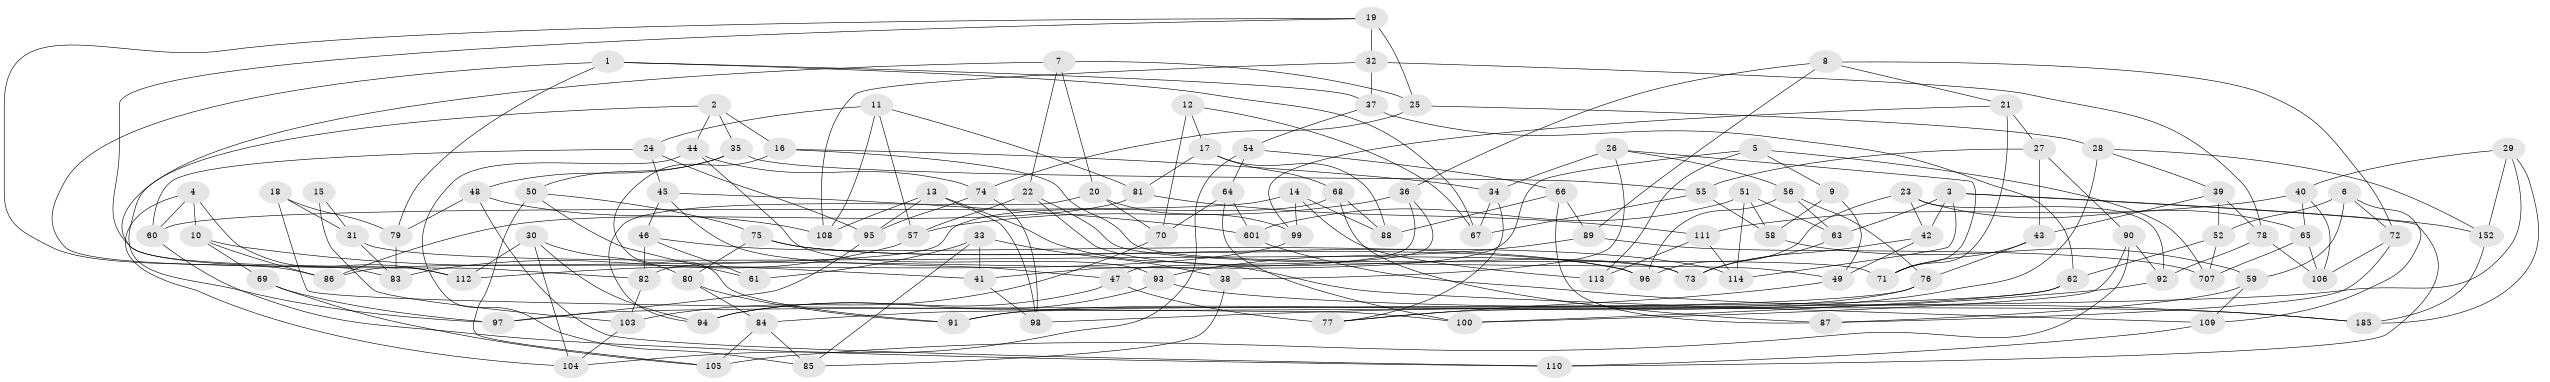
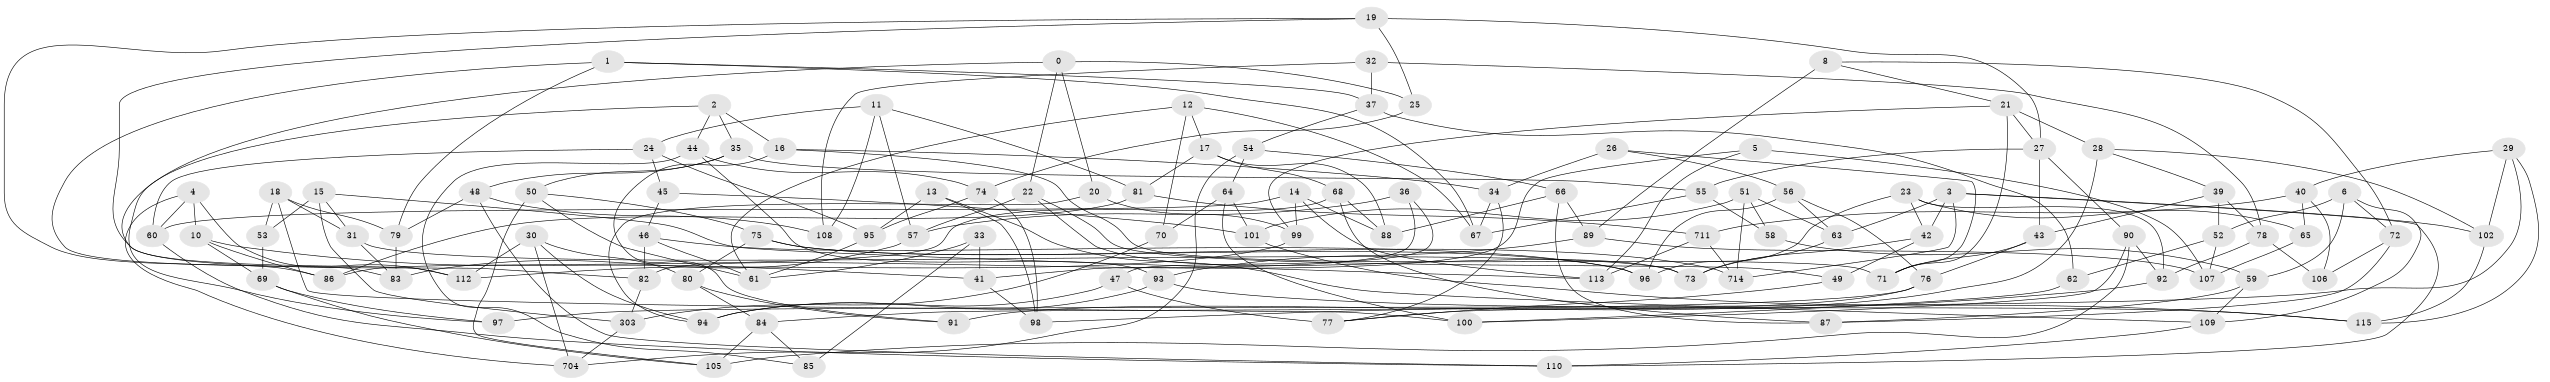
  graph {
    node [color=gray90 style=filled]
    1
    37
    67
    79
    83
    54
    62
    2
    16
    35
    44
    97
    34
    71
    91
    55
    48
    50
    74
    85
    93
    3
    42
-   102 [label=152]
+   102
    110
-   114
+   114 [label=714]
    63
    49
    73
-   115 [label=185]
+   115
    4
    10
    60
-   104
+   104 [label=704]
    112
    41
    69
    86
    5
-   9
    82
-   107 [label=707]
+   107
    113
    58
-   103
+   103 [label=303]
    6
    52
    59
    72
    109
    87
    106
-   7
+   7 [label=0]
    20
    22
    25
    70
    99
    94
    57
    28
    8
    21
    36
    89
    27
    47
    77
+   53
    98
    105
    11
    24
    81
    108
    95
    45
-   111
+   111 [label=711]
    12
    17
    61
    88
    68
    13
    14
    15
    31
    18
    100
    19
    32
    78
    43
    90
    23
    65
    92
    96
    46
-   101 [label=601]
+   101
    39
    26
-   38
    56
    76
    29
    40
    30
    80
    84
    33
    75
    64
    66
    51
    1 -- 37
    1 -- 67
    1 -- 79
    1 -- 83
    37 -- 54
    37 -- 62
    79 -- 83
    54 -- 104
    54 -- 64
    54 -- 66
-   62 -- 91
    62 -- 100
    2 -- 16
    2 -- 35
    2 -- 44
    2 -- 97
    16 -- 34
    16 -- 71
    16 -- 91
    35 -- 55
    35 -- 48
    35 -- 50
    44 -- 74
    44 -- 85
    44 -- 93
    34 -- 67
    34 -- 77
    55 -- 67
    55 -- 58
    48 -- 79
    48 -- 110
    48 -- 108
    50 -- 105
    50 -- 61
    50 -- 75
    74 -- 98
    74 -- 95
    93 -- 115
    93 -- 94
    3 -- 42
    3 -- 102
    3 -- 110
    3 -- 114
    3 -- 63
    42 -- 49
    42 -- 73
    102 -- 115
    63 -- 73
    49 -- 77
    4 -- 10
    4 -- 60
    4 -- 104
    4 -- 112
    10 -- 41
    10 -- 69
    10 -- 86
    60 -- 110
    41 -- 98
    69 -- 97
    69 -- 105
-   5 -- 9
    5 -- 82
    5 -- 107
    5 -- 113
-   9 -- 49
-   9 -- 58
    82 -- 103
    58 -- 59
    103 -- 104
    6 -- 52
    6 -- 59
    6 -- 72
    6 -- 109
    52 -- 62
    52 -- 107
    59 -- 109
    59 -- 87
    72 -- 87
    72 -- 106
    109 -- 110
    7 -- 112
    7 -- 20
    7 -- 22
    7 -- 25
-   20 -- 70
    20 -- 99
    20 -- 94
    22 -- 49
    22 -- 73
    22 -- 57
    25 -- 74
-   25 -- 28
+   21 -- 28
    70 -- 103
    99 -- 112
    57 -- 83
    28 -- 91
    28 -- 102
    28 -- 39
    8 -- 72
    8 -- 21
-   8 -- 36
    8 -- 89
    21 -- 71
    21 -- 99
    21 -- 27
    36 -- 41
    36 -- 57
    36 -- 47
    89 -- 93
    89 -- 107
    27 -- 55
    27 -- 43
    27 -- 90
    47 -- 94
    47 -- 77
+   53 -- 69
    11 -- 57
    11 -- 24
    11 -- 81
    11 -- 108
    24 -- 60
    24 -- 95
    24 -- 45
    81 -- 86
    81 -- 111
-   95 -- 97
-   45 -- 47
+   95 -- 61
    45 -- 46
    45 -- 101
    111 -- 114
    111 -- 113
    12 -- 67
    12 -- 70
    12 -- 17
+   12 -- 61
    17 -- 81
    17 -- 88
    17 -- 68
    68 -- 86
    68 -- 87
    68 -- 88
    13 -- 109
    13 -- 98
-   13 -- 108
    13 -- 95
    14 -- 60
    14 -- 113
    14 -- 99
    14 -- 88
+   15 -- 113
    15 -- 103
+   15 -- 53
    15 -- 31
    31 -- 83
    31 -- 73
    18 -- 79
+   18 -- 53
    18 -- 31
    18 -- 100
    19 -- 86
    19 -- 82
    19 -- 25
-   19 -- 32
+   19 -- 27
    32 -- 37
    32 -- 108
    32 -- 78
    78 -- 106
    78 -- 92
    43 -- 71
    43 -- 76
    90 -- 105
    90 -- 100
    90 -- 92
    23 -- 42
    23 -- 65
    23 -- 92
    23 -- 96
    65 -- 107
-   65 -- 106
    92 -- 98
    46 -- 82
    46 -- 61
    46 -- 96
    101 -- 115
    39 -- 52
    39 -- 78
    39 -- 43
    26 -- 34
    26 -- 71
-   26 -- 38
    26 -- 56
-   38 -- 85
    56 -- 63
    56 -- 96
    56 -- 76
    76 -- 77
    76 -- 84
    29 -- 97
    29 -- 102
    29 -- 115
    29 -- 40
    40 -- 106
    40 -- 111
    40 -- 65
    30 -- 104
    30 -- 112
    30 -- 94
    30 -- 80
    80 -- 91
    80 -- 84
    84 -- 85
    84 -- 105
    33 -- 85
    33 -- 41
    33 -- 61
-   33 -- 38
    75 -- 114
    75 -- 96
    75 -- 80
    64 -- 70
    64 -- 100
    64 -- 101
    66 -- 87
    66 -- 89
    66 -- 88
    51 -- 114
    51 -- 63
    51 -- 58
    51 -- 101
  }
